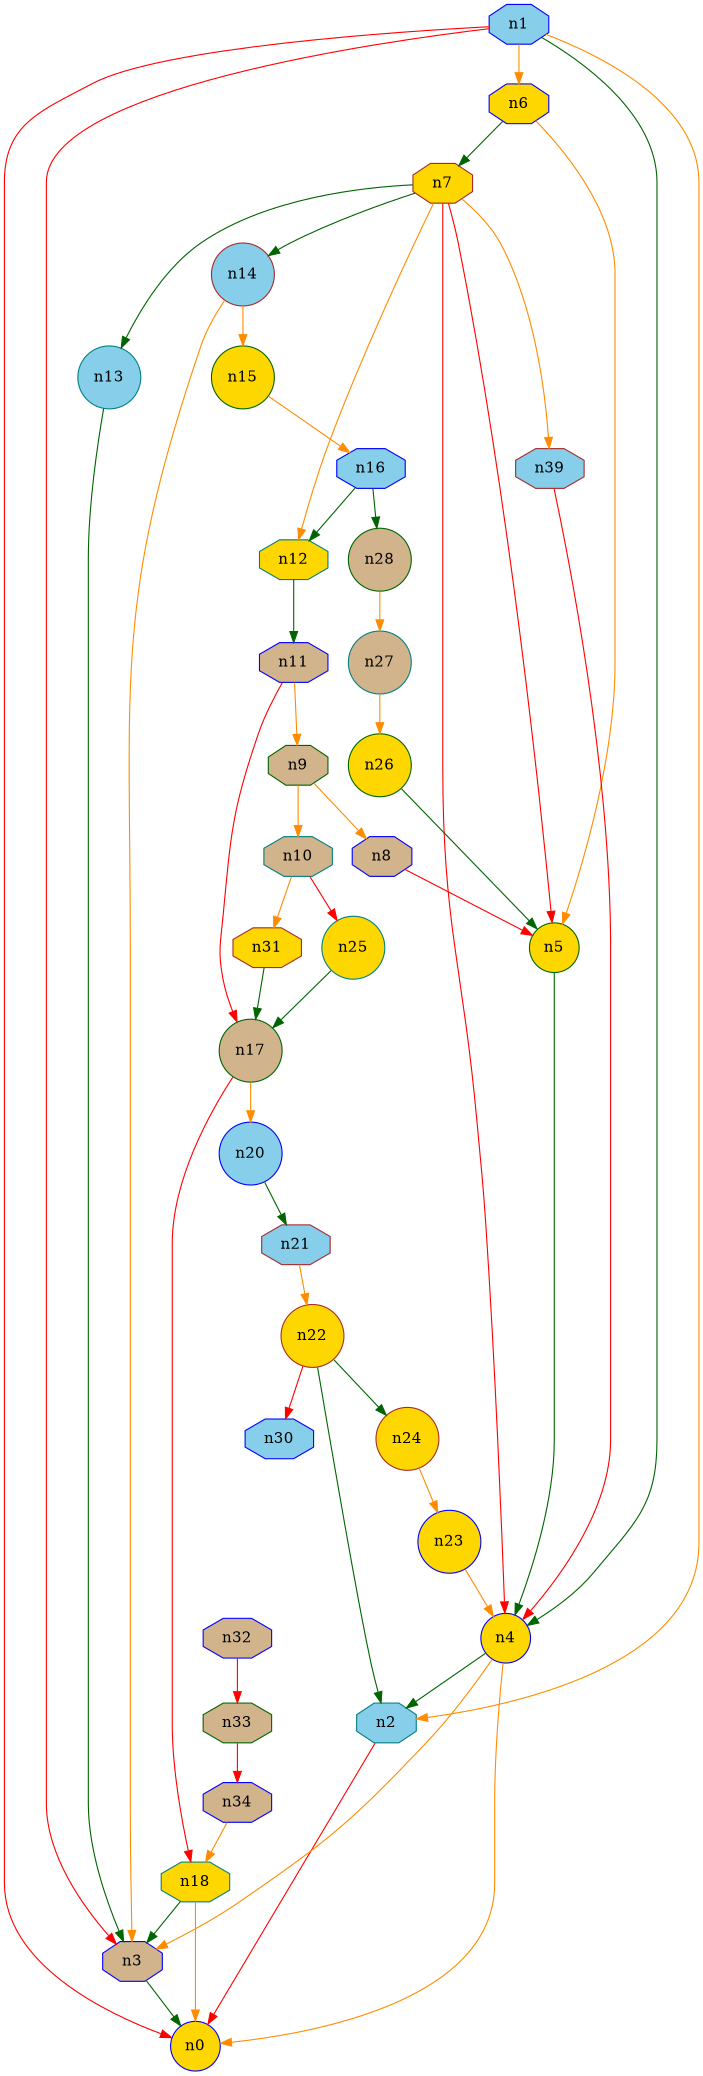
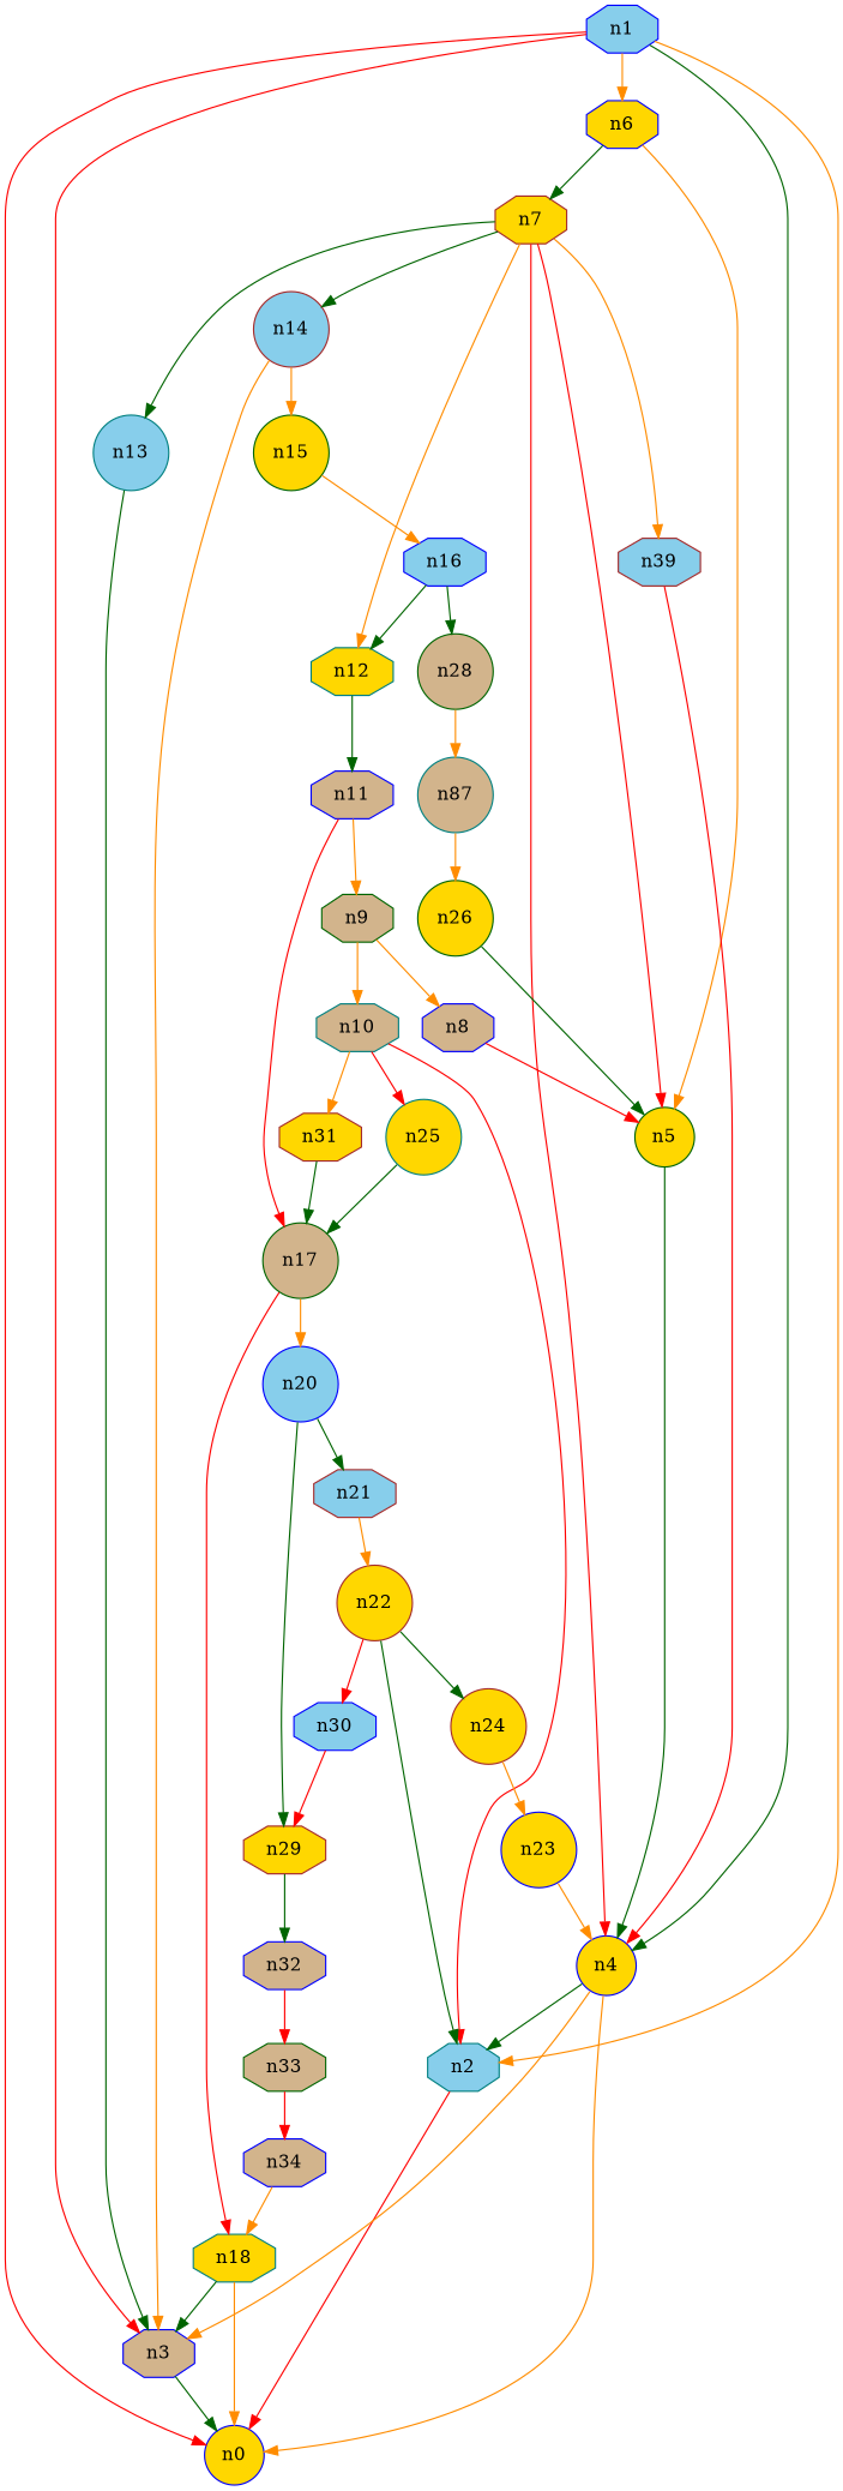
  digraph {
    node [color=blue fillcolor=gold shape=octagon style=filled]
    edge [color=darkorange]
    n1 [fillcolor=skyblue]
    n0 [shape=circle]
    n2 [color=teal fillcolor=skyblue]
    n3 [fillcolor=tan]
    n4 [shape=circle]
    n6
    n5 [color=darkgreen shape=circle]
    n7 [color=brown]
    n12 [color=teal]
    n13 [color=teal fillcolor=skyblue shape=circle]
    n14 [color=brown fillcolor=skyblue shape=circle]
    n19 [color=brown fillcolor=skyblue label=n39]
    n11 [fillcolor=tan]
    n15 [color=darkgreen shape=circle]
    n9 [color=darkgreen fillcolor=tan]
    n17 [color=darkgreen fillcolor=tan shape=circle]
    n16 [fillcolor=skyblue]
    n8 [fillcolor=tan]
    n10 [color=teal fillcolor=tan]
    n25 [color=teal shape=circle]
    n31 [color=brown]
    n18 [color=teal]
    n20 [fillcolor=skyblue shape=circle]
    n21 [color=brown fillcolor=skyblue]
+   n29 [color=brown]
    n28 [color=darkgreen fillcolor=tan shape=circle]
-   n27 [color=teal fillcolor=tan shape=circle]
+   n27 [color=teal fillcolor=tan shape=circle label=n87]
    n26 [color=darkgreen shape=circle]
    n22 [color=brown shape=circle]
    n32 [fillcolor=tan]
    n24 [color=brown shape=circle]
    n30 [fillcolor=skyblue]
    n33 [color=darkgreen fillcolor=tan]
    n23 [shape=circle]
    n34 [fillcolor=tan]
    n1 -> n0 [color=red]
    n1 -> n2
    n1 -> n3 [color=red]
    n1 -> n4 [color=darkgreen]
    n1 -> n6
    n2 -> n0 [color=red]
    n3 -> n0 [color=darkgreen]
    n4 -> n0
    n4 -> n2 [color=darkgreen]
    n4 -> n3
    n6 -> n5
    n6 -> n7 [color=darkgreen]
    n5 -> n4 [color=darkgreen]
    n7 -> n4 [color=red]
    n7 -> n5 [color=red]
    n7 -> n12
    n7 -> n13 [color=darkgreen]
    n7 -> n14 [color=darkgreen]
    n7 -> n19
    n12 -> n11 [color=darkgreen]
    n13 -> n3 [color=darkgreen]
    n14 -> n3
    n14 -> n15
    n19 -> n4 [color=red]
    n11 -> n9
    n11 -> n17 [color=red]
    n15 -> n16
    n9 -> n8
    n9 -> n10
    n17 -> n18 [color=red]
    n17 -> n20
    n16 -> n12 [color=darkgreen]
    n16 -> n28 [color=darkgreen]
    n8 -> n5 [color=red]
+   n10 -> n2 [color=red]
    n10 -> n25 [color=red]
    n10 -> n31
    n25 -> n17 [color=darkgreen]
    n31 -> n17 [color=darkgreen]
    n18 -> n0
    n18 -> n3 [color=darkgreen]
    n20 -> n21 [color=darkgreen]
+   n20 -> n29 [color=darkgreen]
    n21 -> n22
+   n29 -> n32 [color=darkgreen]
    n28 -> n27
    n27 -> n26
    n26 -> n5 [color=darkgreen]
    n22 -> n2 [color=darkgreen]
    n22 -> n24 [color=darkgreen]
    n22 -> n30 [color=red]
    n32 -> n33 [color=red]
    n24 -> n23
+   n30 -> n29 [color=red]
    n33 -> n34 [color=red]
    n23 -> n4
    n34 -> n18
  }
